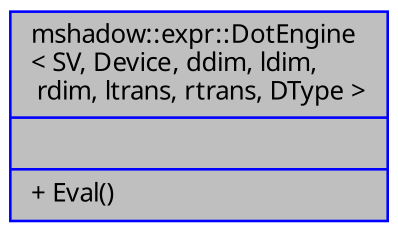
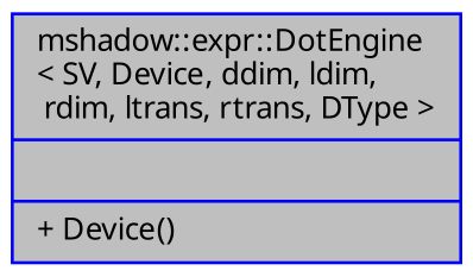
  digraph {
    fontname="Noto Sans"
-   n1 [color=blue fillcolor=grey75 fontcolor=black fontname="Noto Sans" fontsize=10 height=0.2 label="{mshadow::expr::DotEngine\l\< SV, Device, ddim, ldim,\l rdim, ltrans, rtrans, DType \>\n||+ Eval()\l}" shape=record style=filled width=0.4]
+   n1 [color=blue fillcolor=grey75 fontcolor=black fontname="Noto Sans" fontsize=10 height=0.2 label="{mshadow::expr::DotEngine\l\< SV, Device, ddim, ldim,\l rdim, ltrans, rtrans, DType \>\n||+ Device()\l}" shape=record style=filled width=0.4]
  }
